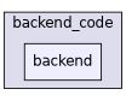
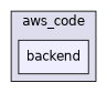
  digraph {
    compound=true
    rankdir=LR
    n1 [fillcolor="#eeeeff" fontname=Helvetica fontsize=14 label=backend pencolor=black shape=box style=filled]
    subgraph cluster_1 {
      bgcolor="#ddddee"
      fontname=Helvetica
      fontsize=14
-     label=backend_code
+     label=aws_code
      pencolor=black
      n1
    }
  }
